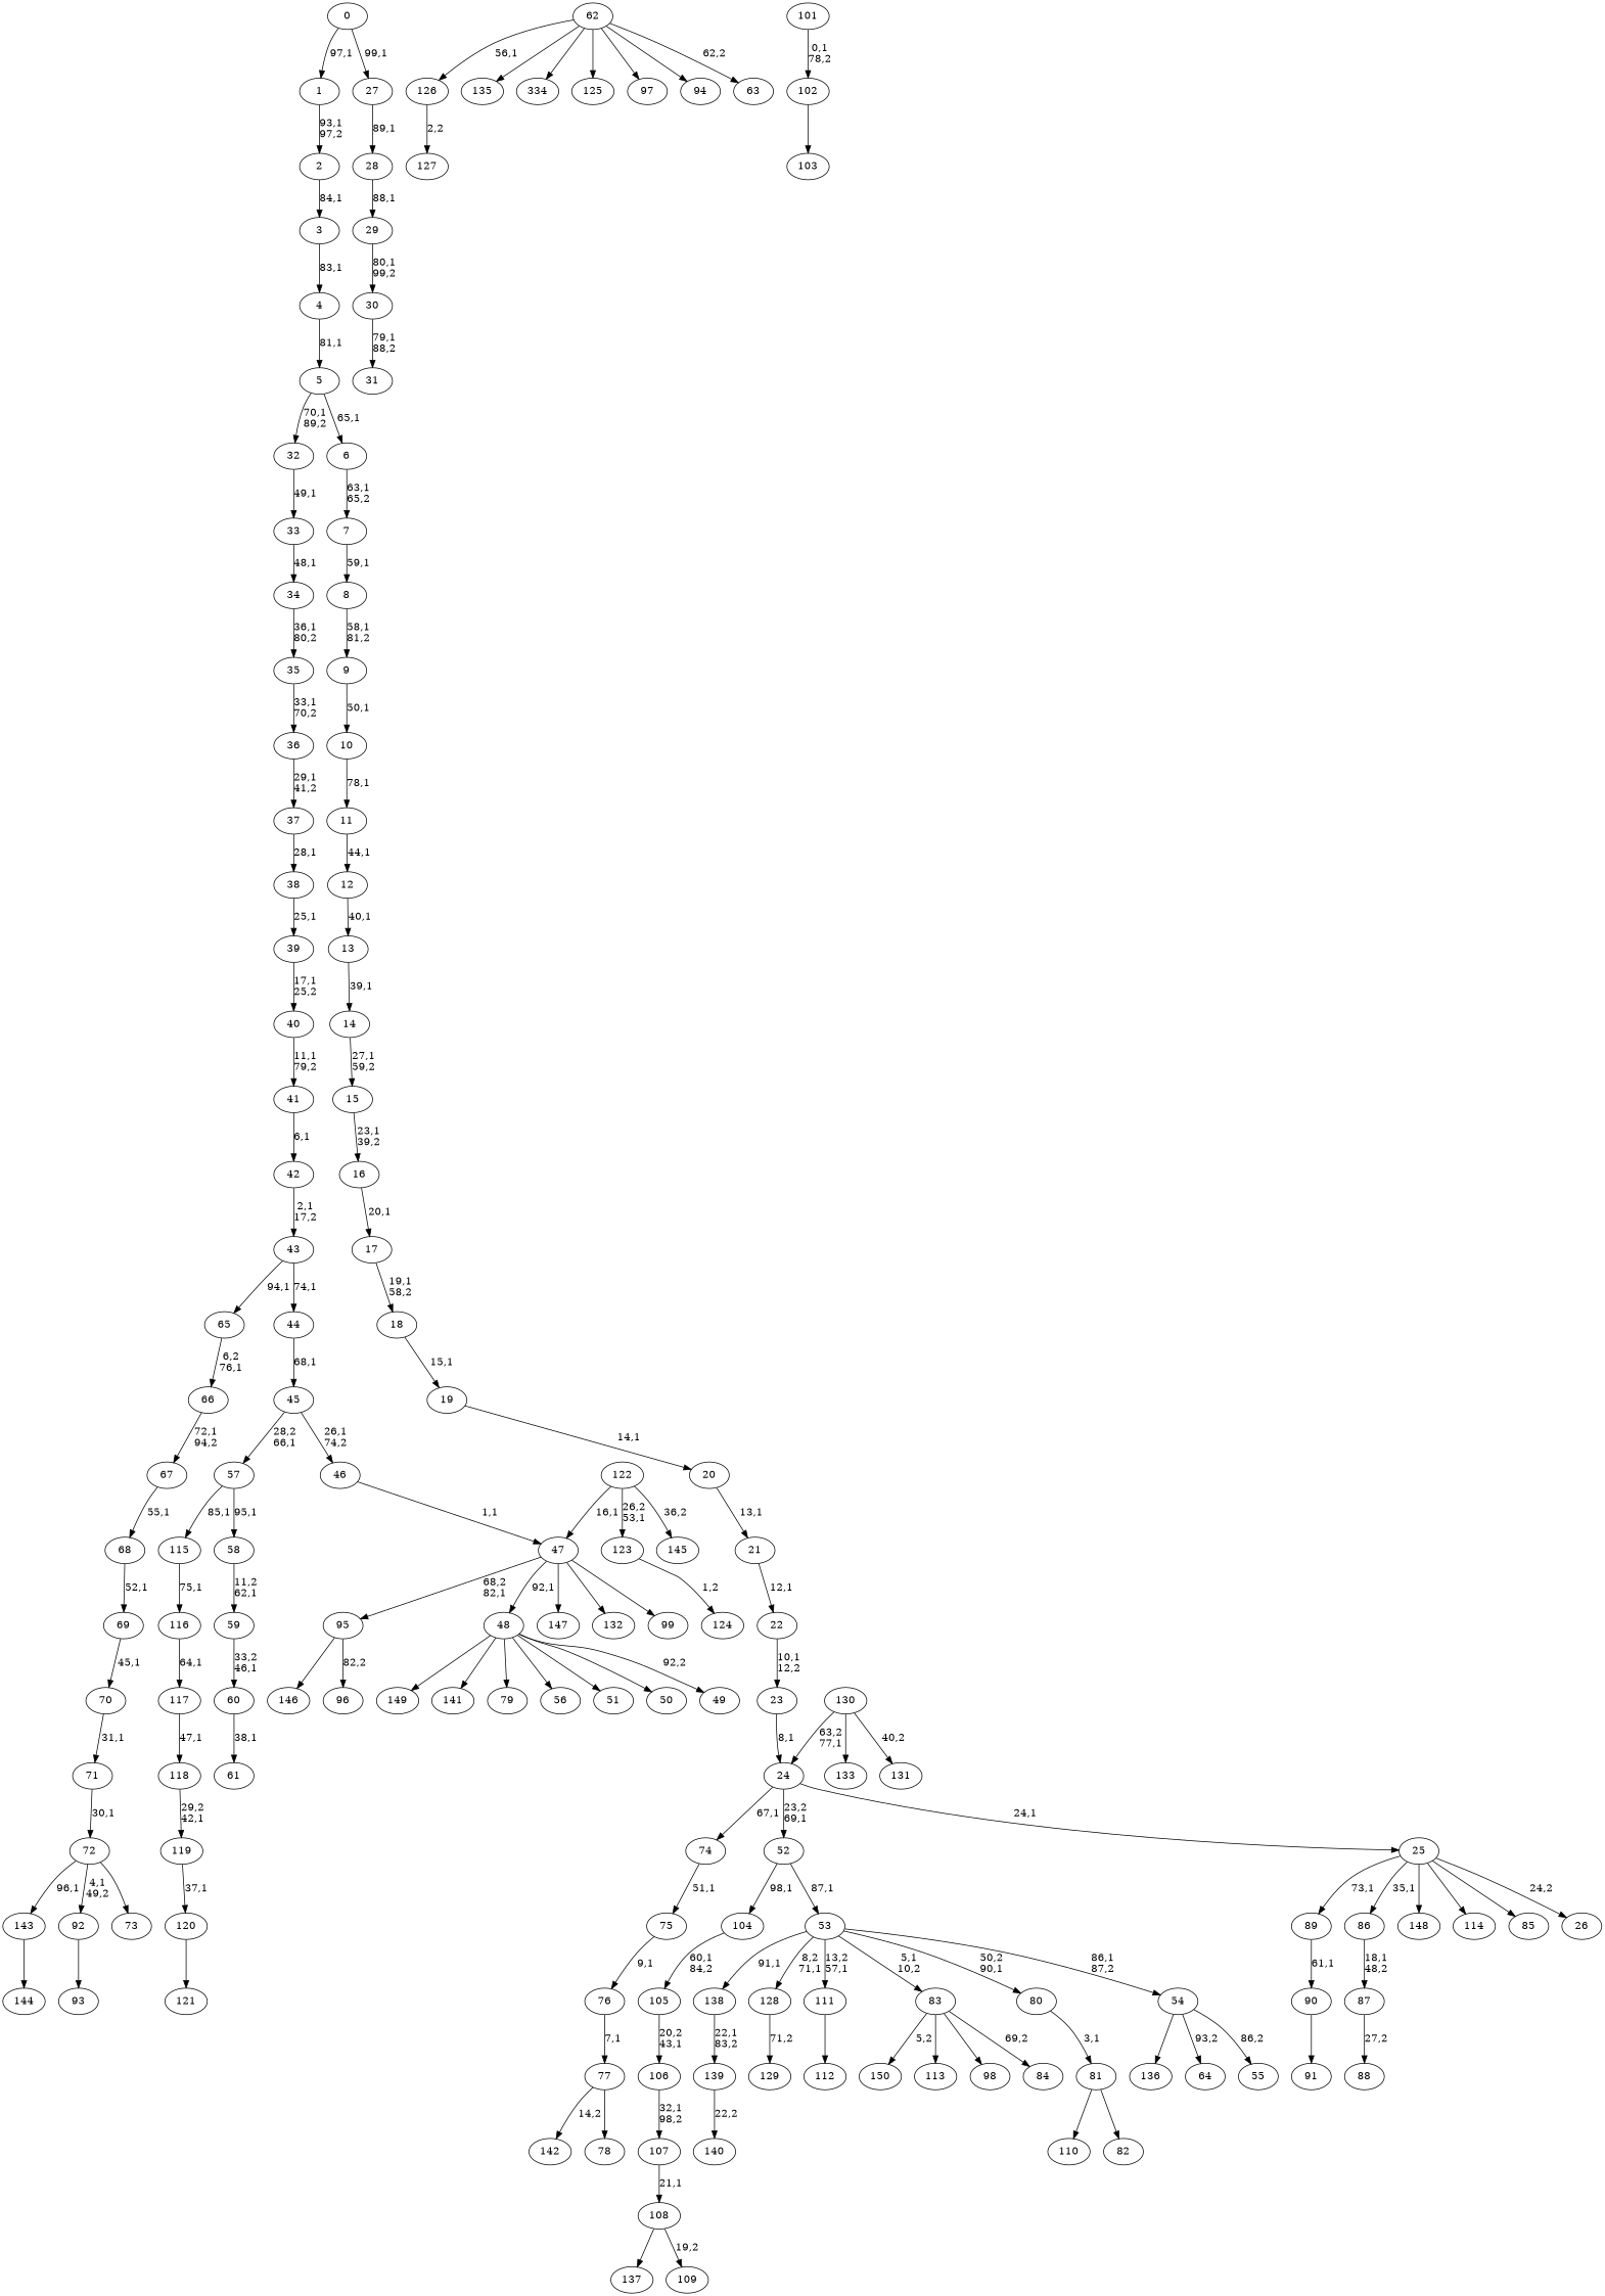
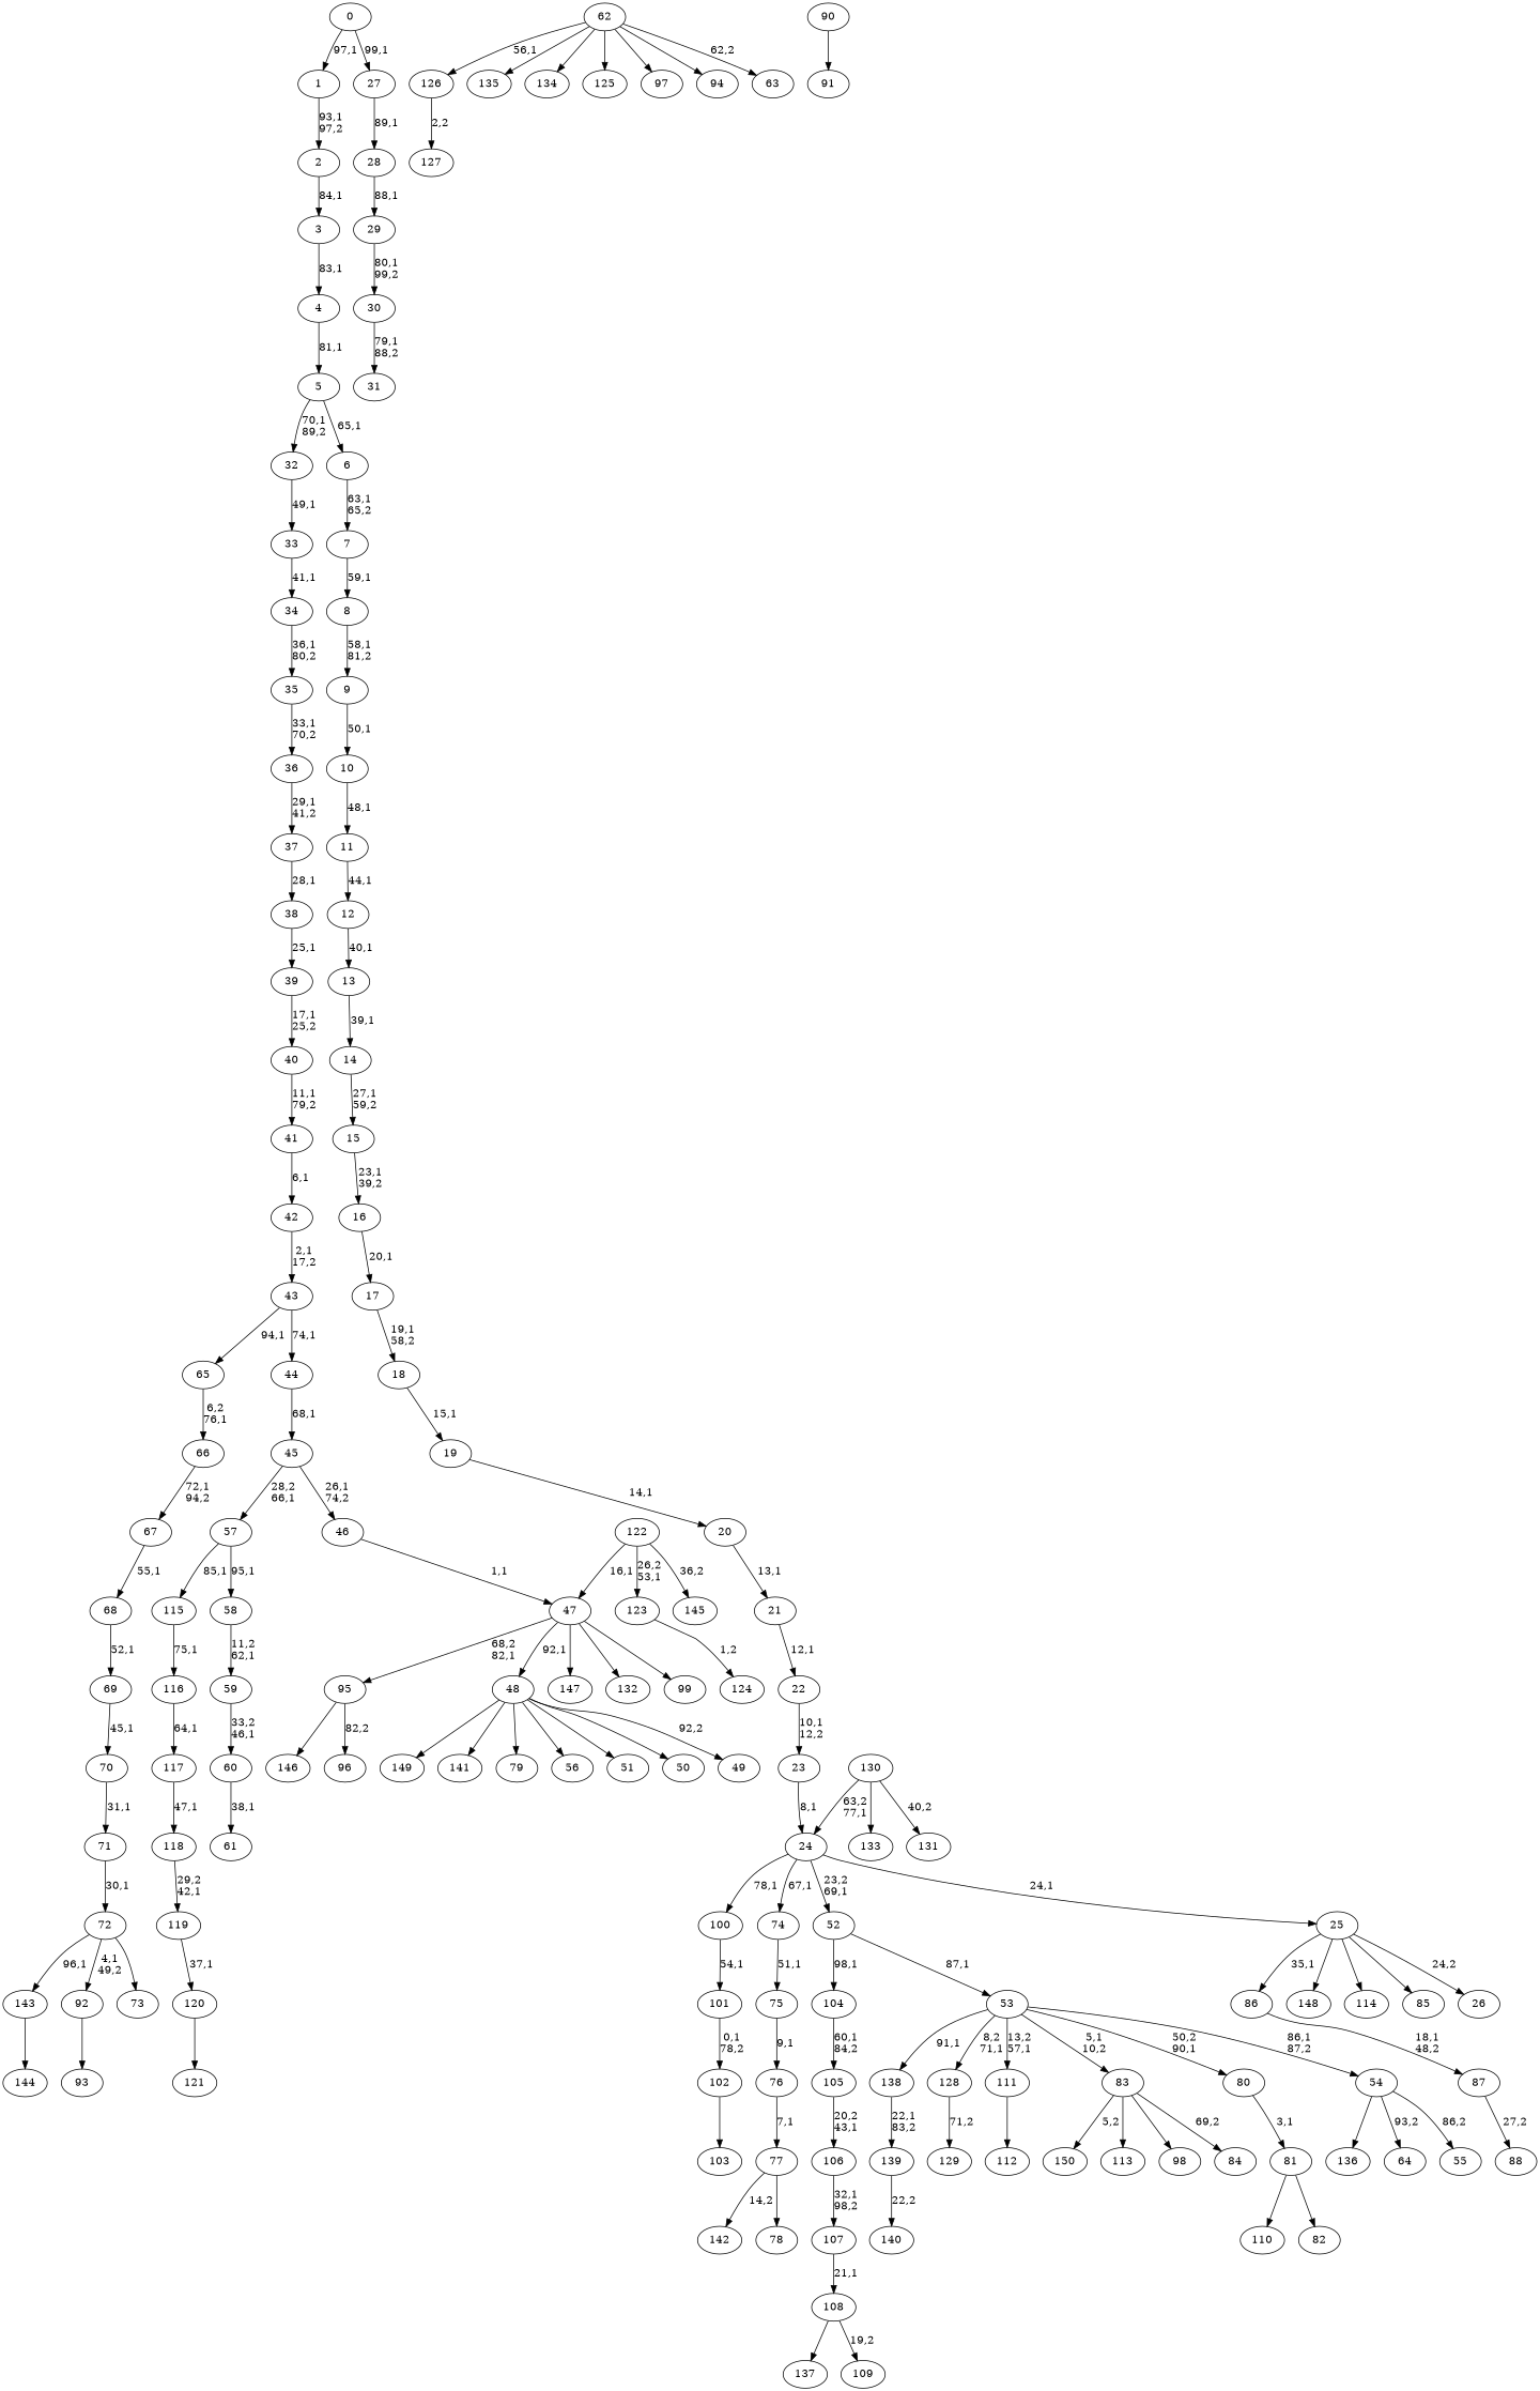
  digraph {
    143
    144
    139
    140
    138
    130
    133
    131
    24
    128
    129
    126
    127
    123
    124
    122
    145
    47
    120
    121
    119
    118
    117
    116
    115
    111
    112
    108
    137
    109
    107
    106
    105
    104
    102
    103
    101
+   100
    95
    146
    96
    92
    93
    90
    91
-   89
    87
    88
    86
    83
    150
    113
    98
    84
    81
    110
    82
    80
    77
    142
    78
    76
    75
    74
    72
    73
    71
    70
    69
    68
    67
    66
    65
    62
    135
-   134 [label=334]
+   134
    125
    97
    94
    63
    60
    61
    59
    58
    57
    54
    136
    64
    55
    53
    52
    48
    149
    141
    79
    56
    51
    50
    49
    147
    132
    99
    46
    45
    44
    43
    42
    41
    40
    39
    38
    37
    36
    35
    34
    33
    32
    30
    31
    29
    28
    27
    25
    148
    114
    85
    26
    23
    22
    21
    20
    19
    18
    17
    16
    15
    14
    13
    12
    11
    10
    9
    8
    7
    6
    5
    4
    3
    2
    1
    0
    143 -> 144
    139 -> 140 [label="22,2"]
    138 -> 139 [label="22,1\n83,2"]
    130 -> 133
    130 -> 131 [label="40,2"]
    130 -> 24 [label="63,2\n77,1"]
+   24 -> 100 [label="78,1"]
    24 -> 74 [label="67,1"]
    24 -> 52 [label="23,2\n69,1"]
    24 -> 25 [label="24,1"]
    128 -> 129 [label="71,2"]
    126 -> 127 [label="2,2"]
    123 -> 124 [label="1,2"]
    122 -> 123 [label="26,2\n53,1"]
    122 -> 145 [label="36,2"]
    122 -> 47 [label="16,1"]
    47 -> 95 [label="68,2\n82,1"]
    47 -> 48 [label="92,1"]
    47 -> 147
    47 -> 132
    47 -> 99
    120 -> 121
    119 -> 120 [label="37,1"]
    118 -> 119 [label="29,2\n42,1"]
    117 -> 118 [label="47,1"]
    116 -> 117 [label="64,1"]
    115 -> 116 [label="75,1"]
    111 -> 112
    108 -> 137
    108 -> 109 [label="19,2"]
    107 -> 108 [label="21,1"]
    106 -> 107 [label="32,1\n98,2"]
    105 -> 106 [label="20,2\n43,1"]
    104 -> 105 [label="60,1\n84,2"]
    102 -> 103
    101 -> 102 [label="0,1\n78,2"]
+   100 -> 101 [label="54,1"]
    95 -> 146
    95 -> 96 [label="82,2"]
    92 -> 93
    90 -> 91
-   89 -> 90 [label="61,1"]
    87 -> 88 [label="27,2"]
    86 -> 87 [label="18,1\n48,2"]
    83 -> 150 [label="5,2"]
    83 -> 113
    83 -> 98
    83 -> 84 [label="69,2"]
    81 -> 110
    81 -> 82
    80 -> 81 [label="3,1"]
    77 -> 142 [label="14,2"]
    77 -> 78
    76 -> 77 [label="7,1"]
    75 -> 76 [label="9,1"]
    74 -> 75 [label="51,1"]
    72 -> 143 [label="96,1"]
    72 -> 92 [label="4,1\n49,2"]
    72 -> 73
    71 -> 72 [label="30,1"]
    70 -> 71 [label="31,1"]
    69 -> 70 [label="45,1"]
    68 -> 69 [label="52,1"]
    67 -> 68 [label="55,1"]
    66 -> 67 [label="72,1\n94,2"]
    65 -> 66 [label="6,2\n76,1"]
    62 -> 126 [label="56,1"]
    62 -> 135
    62 -> 134
    62 -> 125
    62 -> 97
    62 -> 94
    62 -> 63 [label="62,2"]
    60 -> 61 [label="38,1"]
    59 -> 60 [label="33,2\n46,1"]
    58 -> 59 [label="11,2\n62,1"]
    57 -> 115 [label="85,1"]
    57 -> 58 [label="95,1"]
    54 -> 136
    54 -> 64 [label="93,2"]
    54 -> 55 [label="86,2"]
    53 -> 138 [label="91,1"]
    53 -> 128 [label="8,2\n71,1"]
    53 -> 111 [label="13,2\n57,1"]
    53 -> 83 [label="5,1\n10,2"]
    53 -> 80 [label="50,2\n90,1"]
    53 -> 54 [label="86,1\n87,2"]
    52 -> 104 [label="98,1"]
    52 -> 53 [label="87,1"]
    48 -> 149
    48 -> 141
    48 -> 79
    48 -> 56
    48 -> 51
    48 -> 50
    48 -> 49 [label="92,2"]
    46 -> 47 [label="1,1"]
    45 -> 57 [label="28,2\n66,1"]
    45 -> 46 [label="26,1\n74,2"]
    44 -> 45 [label="68,1"]
    43 -> 65 [label="94,1"]
    43 -> 44 [label="74,1"]
    42 -> 43 [label="2,1\n17,2"]
    41 -> 42 [label="6,1"]
    40 -> 41 [label="11,1\n79,2"]
    39 -> 40 [label="17,1\n25,2"]
    38 -> 39 [label="25,1"]
    37 -> 38 [label="28,1"]
    36 -> 37 [label="29,1\n41,2"]
    35 -> 36 [label="33,1\n70,2"]
    34 -> 35 [label="36,1\n80,2"]
-   33 -> 34 [label="48,1"]
+   33 -> 34 [label="41,1"]
    32 -> 33 [label="49,1"]
    30 -> 31 [label="79,1\n88,2"]
    29 -> 30 [label="80,1\n99,2"]
    28 -> 29 [label="88,1"]
    27 -> 28 [label="89,1"]
-   25 -> 89 [label="73,1"]
    25 -> 86 [label="35,1"]
    25 -> 148
    25 -> 114
    25 -> 85
    25 -> 26 [label="24,2"]
    23 -> 24 [label="8,1"]
    22 -> 23 [label="10,1\n12,2"]
    21 -> 22 [label="12,1"]
    20 -> 21 [label="13,1"]
    19 -> 20 [label="14,1"]
    18 -> 19 [label="15,1"]
    17 -> 18 [label="19,1\n58,2"]
    16 -> 17 [label="20,1"]
    15 -> 16 [label="23,1\n39,2"]
    14 -> 15 [label="27,1\n59,2"]
    13 -> 14 [label="39,1"]
    12 -> 13 [label="40,1"]
    11 -> 12 [label="44,1"]
-   10 -> 11 [label="78,1"]
+   10 -> 11 [label="48,1"]
    9 -> 10 [label="50,1"]
    8 -> 9 [label="58,1\n81,2"]
    7 -> 8 [label="59,1"]
    6 -> 7 [label="63,1\n65,2"]
    5 -> 32 [label="70,1\n89,2"]
    5 -> 6 [label="65,1"]
    4 -> 5 [label="81,1"]
    3 -> 4 [label="83,1"]
    2 -> 3 [label="84,1"]
    1 -> 2 [label="93,1\n97,2"]
    0 -> 27 [label="99,1"]
    0 -> 1 [label="97,1"]
  }
